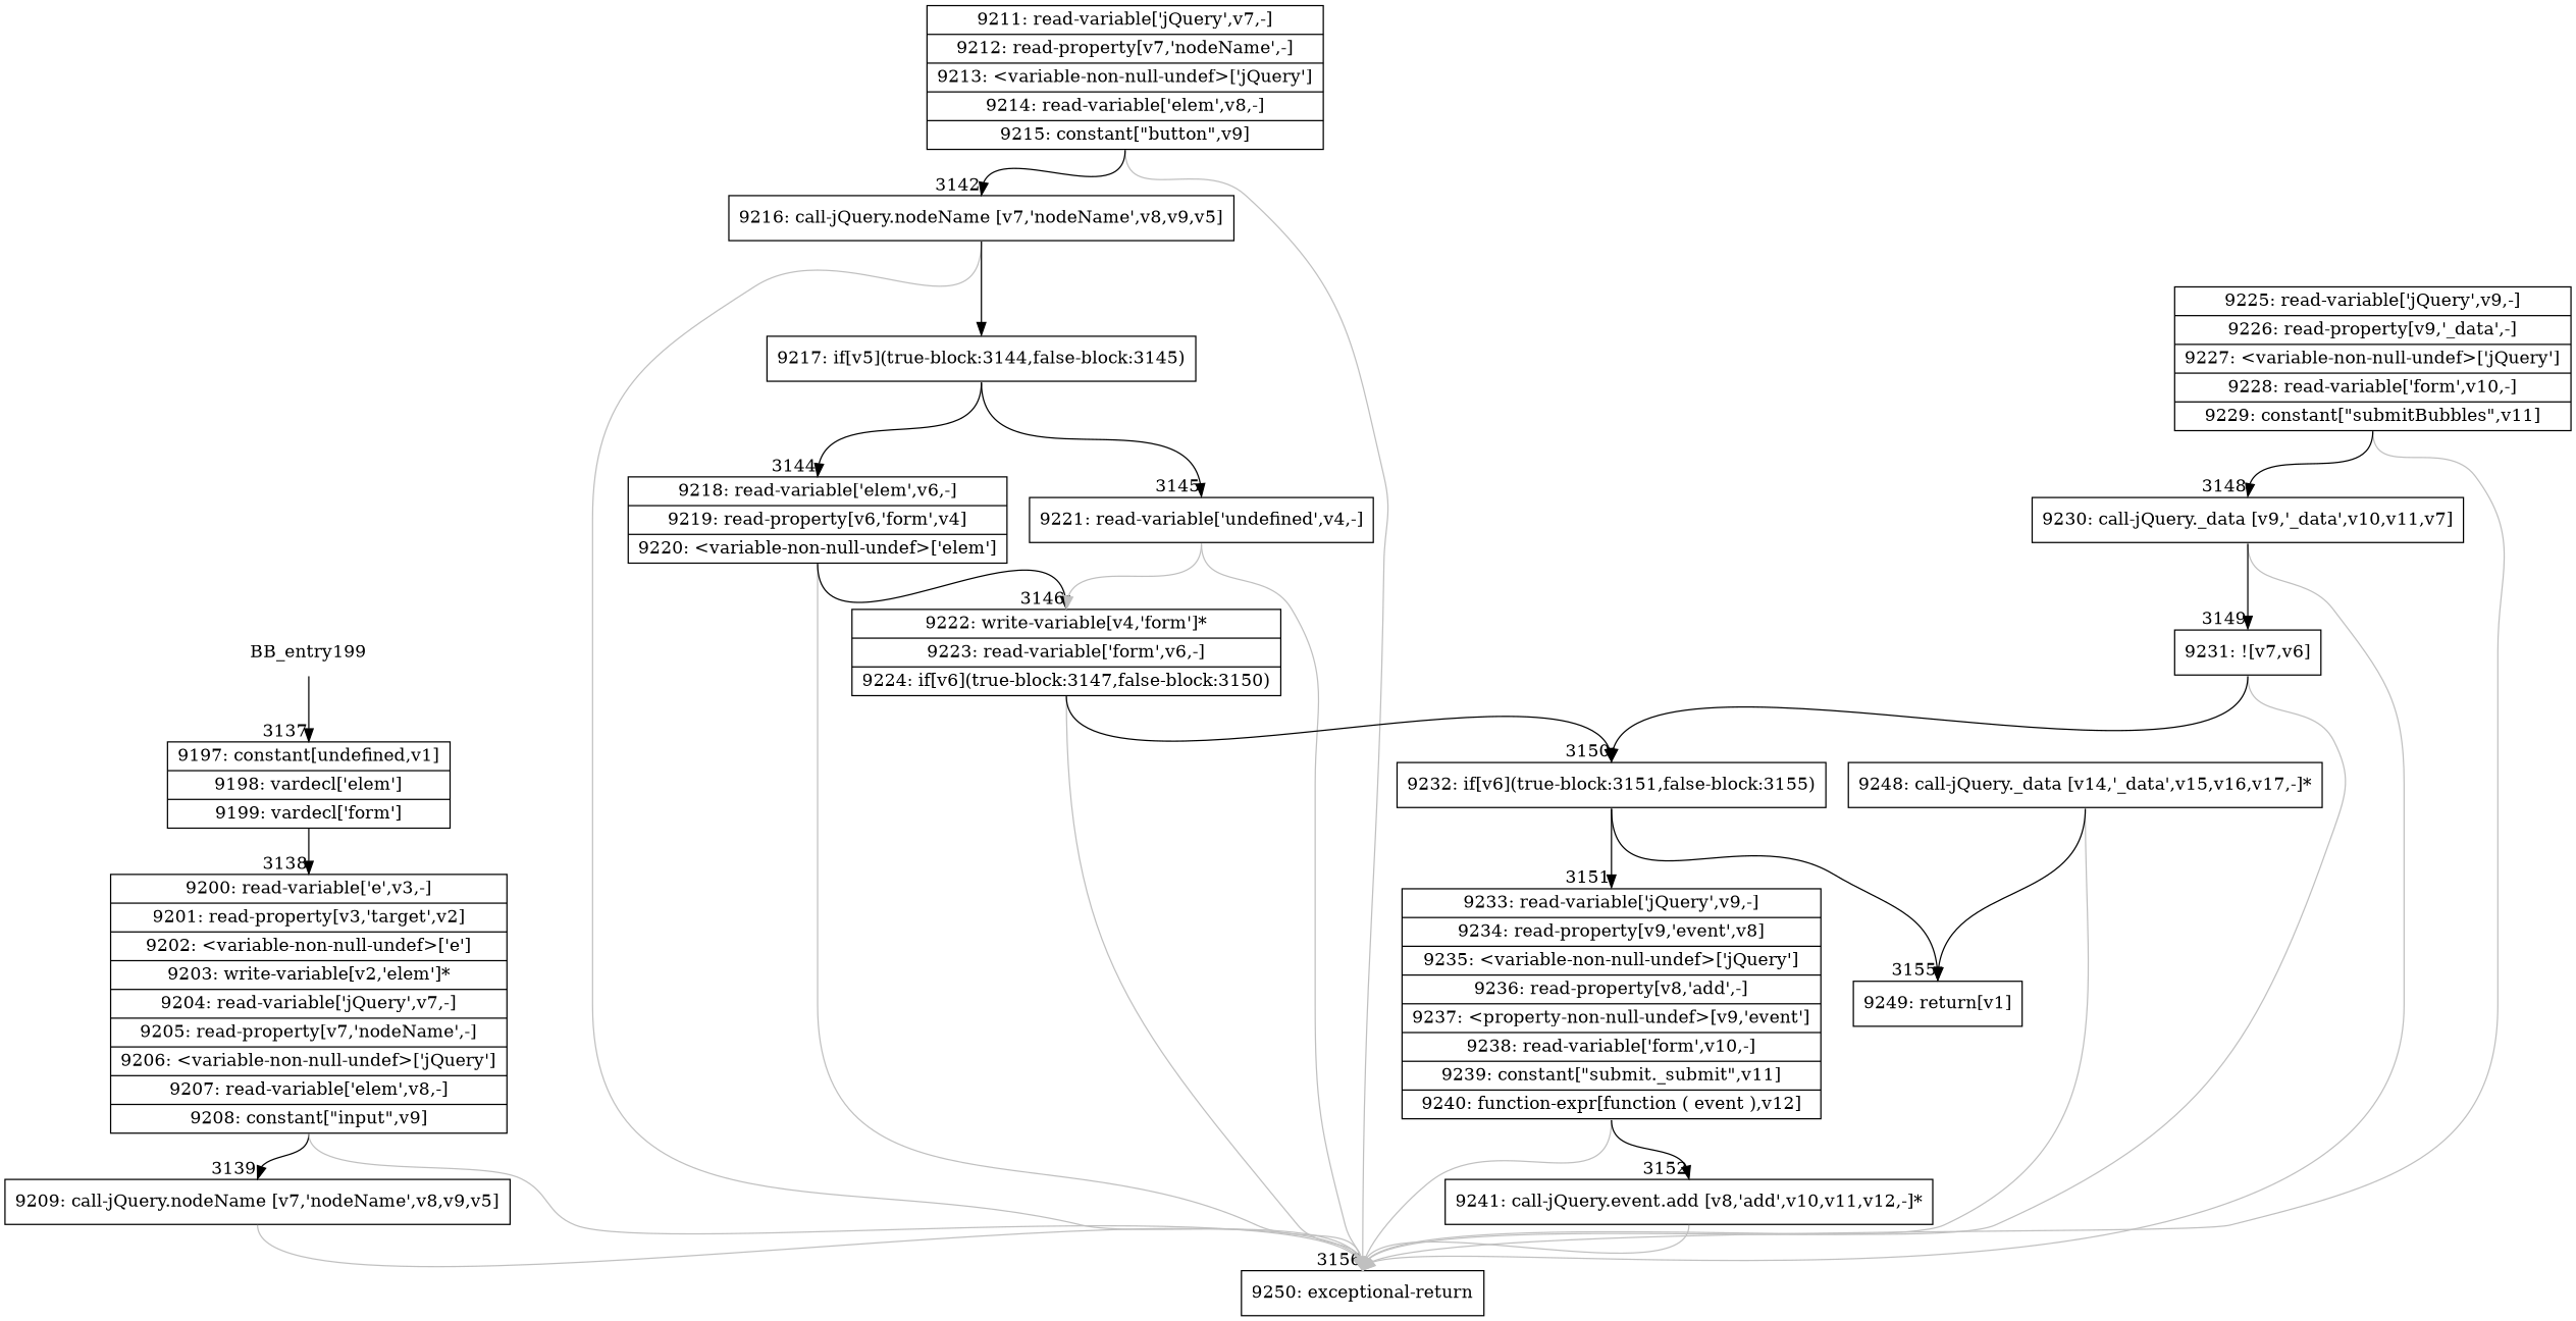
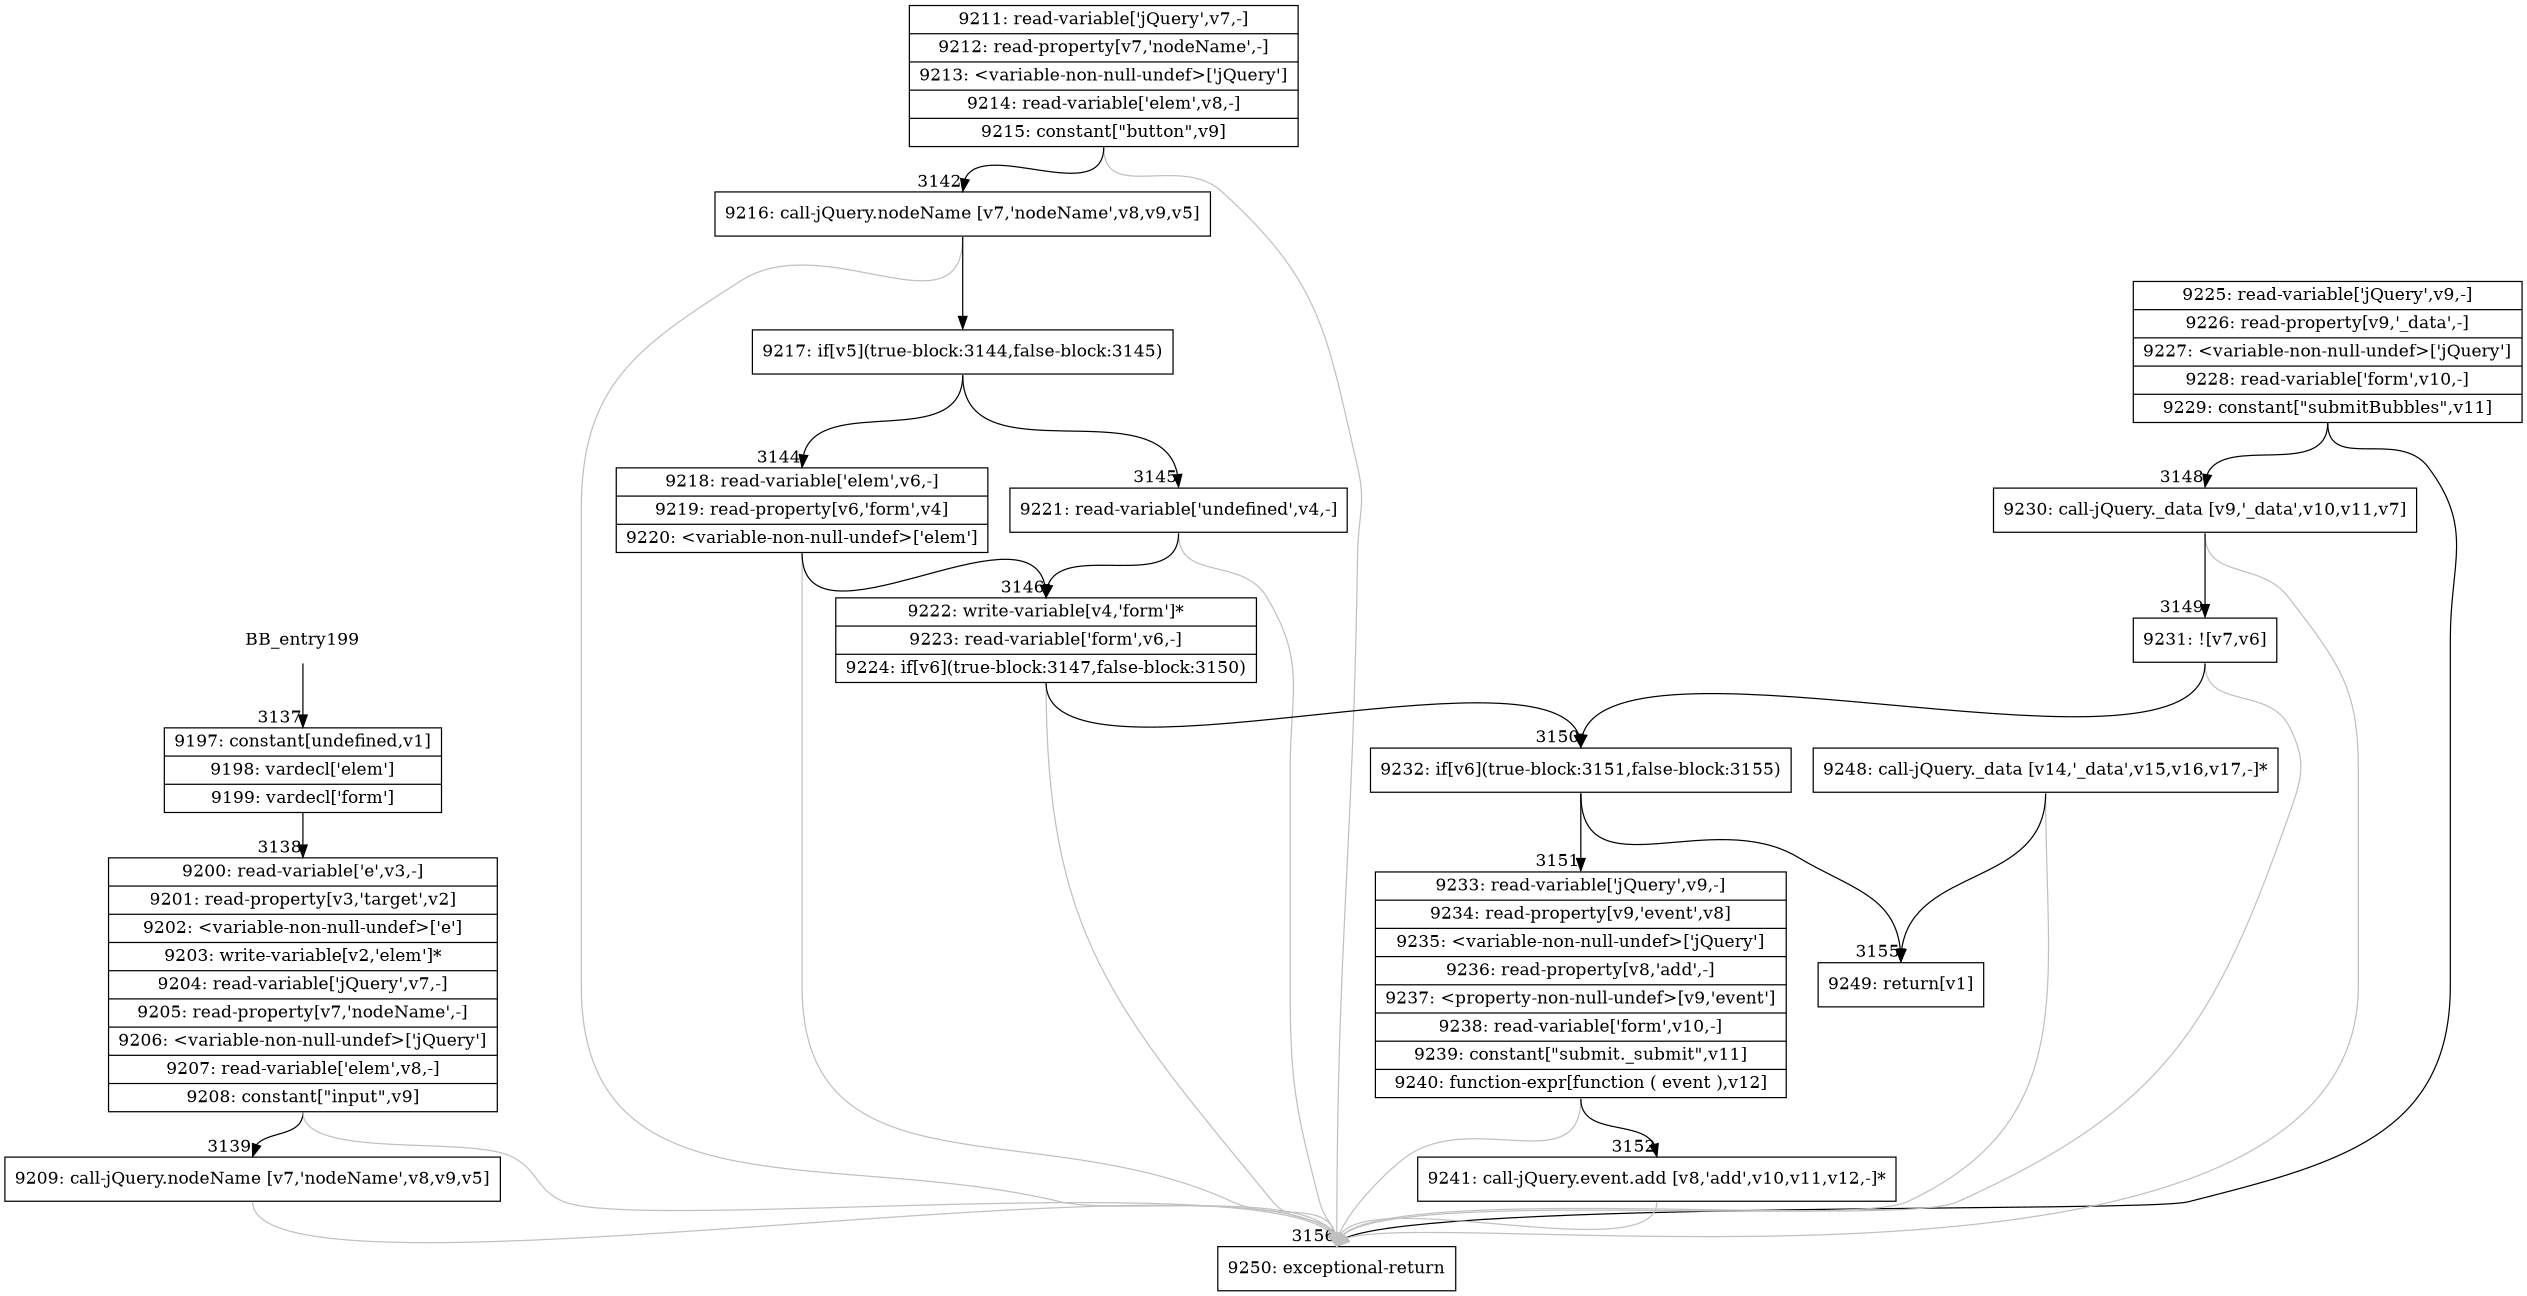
  digraph {
    rankdir=TD
    node [shape=record]
    edge [headport=n tailport=s]
    n1 [label=BB_entry199 shape=none]
    n2 [label="{9197: constant[undefined,v1]|9198: vardecl['elem']|9199: vardecl['form']}"]
    n3 [label="{9200: read-variable['e',v3,-]|9201: read-property[v3,'target',v2]|9202: \<variable-non-null-undef\>['e']|9203: write-variable[v2,'elem']*|9204: read-variable['jQuery',v7,-]|9205: read-property[v7,'nodeName',-]|9206: \<variable-non-null-undef\>['jQuery']|9207: read-variable['elem',v8,-]|9208: constant[\"input\",v9]}"]
    n4 [label="{9209: call-jQuery.nodeName [v7,'nodeName',v8,v9,v5]}"]
    n5 [label="{9250: exceptional-return}"]
    n6 [label="{9217: if[v5](true-block:3144,false-block:3145)}"]
    n7 [label="{9218: read-variable['elem',v6,-]|9219: read-property[v6,'form',v4]|9220: \<variable-non-null-undef\>['elem']}"]
    n8 [label="{9221: read-variable['undefined',v4,-]}"]
    n9 [label="{9211: read-variable['jQuery',v7,-]|9212: read-property[v7,'nodeName',-]|9213: \<variable-non-null-undef\>['jQuery']|9214: read-variable['elem',v8,-]|9215: constant[\"button\",v9]}"]
    n10 [label="{9216: call-jQuery.nodeName [v7,'nodeName',v8,v9,v5]}"]
    n11 [label="{9222: write-variable[v4,'form']*|9223: read-variable['form',v6,-]|9224: if[v6](true-block:3147,false-block:3150)}"]
    n12 [label="{9232: if[v6](true-block:3151,false-block:3155)}"]
    n13 [label="{9233: read-variable['jQuery',v9,-]|9234: read-property[v9,'event',v8]|9235: \<variable-non-null-undef\>['jQuery']|9236: read-property[v8,'add',-]|9237: \<property-non-null-undef\>[v9,'event']|9238: read-variable['form',v10,-]|9239: constant[\"submit._submit\",v11]|9240: function-expr[function ( event ),v12]}"]
    n14 [label="{9249: return[v1]}"]
    n15 [label="{9225: read-variable['jQuery',v9,-]|9226: read-property[v9,'_data',-]|9227: \<variable-non-null-undef\>['jQuery']|9228: read-variable['form',v10,-]|9229: constant[\"submitBubbles\",v11]}"]
    n16 [label="{9230: call-jQuery._data [v9,'_data',v10,v11,v7]}"]
    n17 [label="{9241: call-jQuery.event.add [v8,'add',v10,v11,v12,-]*}"]
    n18 [label="{9231: ![v7,v6]}"]
    n19 [label="{9248: call-jQuery._data [v14,'_data',v15,v16,v17,-]*}"]
    n1 -> n2 [headlabel="    3137"]
    n2 -> n3 [headlabel="      3138"]
    n3 -> n4 [headlabel="      3139"]
    n3 -> n5 [color=gray headlabel="      3156"]
    n4 -> n5 [color=gray]
    n6 -> n7 [headlabel="      3144"]
    n6 -> n8 [headlabel="      3145"]
    n7 -> n5 [color=gray]
    n7 -> n11 [headlabel="      3146"]
    n8 -> n5 [color=gray]
-   n8 -> n11 [color=gray]
+   n8 -> n11
    n9 -> n5 [color=gray]
    n9 -> n10 [headlabel="      3142"]
    n10 -> n5 [color=gray]
    n10 -> n6
    n11 -> n5 [color=gray]
    n11 -> n12 [headlabel="      3150"]
    n12 -> n13 [headlabel="      3151"]
    n12 -> n14 [headlabel="      3155"]
    n13 -> n5 [color=gray]
    n13 -> n17 [headlabel="      3152"]
-   n15 -> n5 [color=gray]
+   n15 -> n5 [color=black]
    n15 -> n16 [headlabel="      3148"]
    n16 -> n5 [color=gray]
    n16 -> n18 [headlabel="      3149"]
    n17 -> n5 [color=gray]
    n18 -> n5 [color=gray]
    n18 -> n12
    n19 -> n5 [color=gray]
    n19 -> n14
  }
